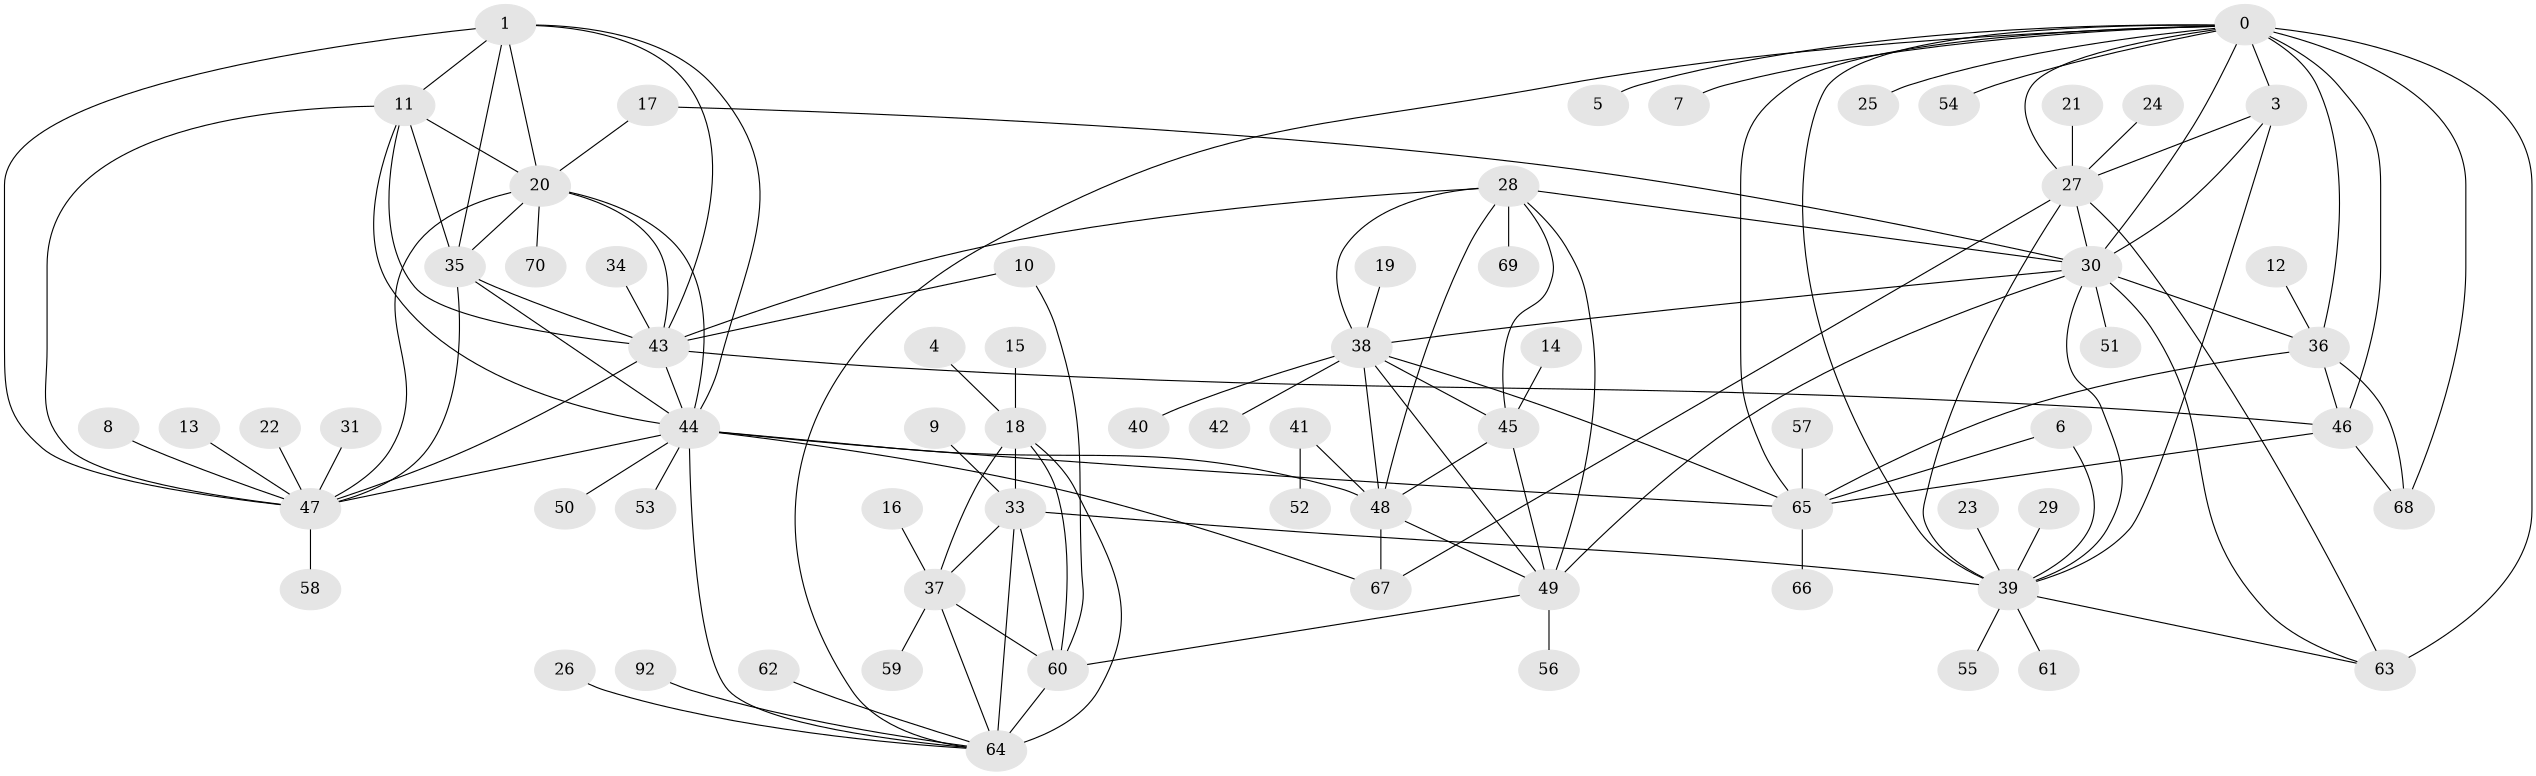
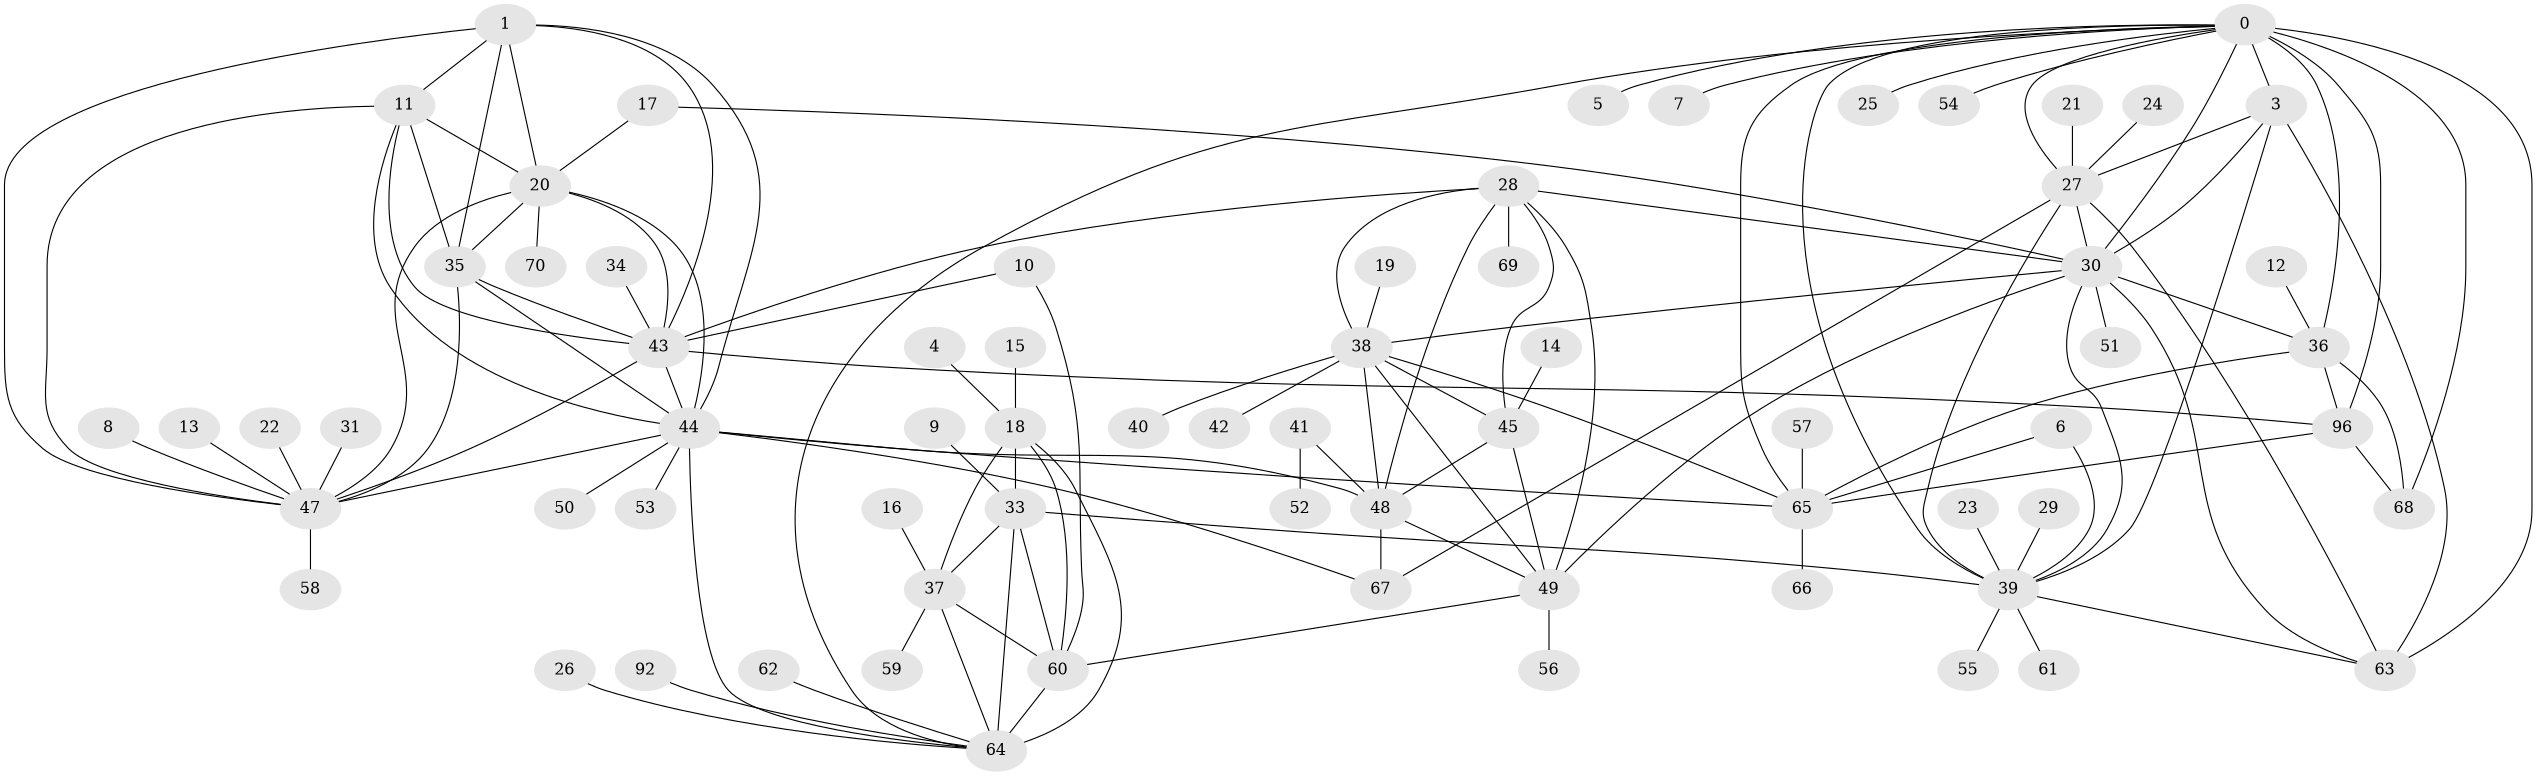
  graph {
    node [color=gray90 style=filled]
    edge [weight=1.0]
    1
    11
    20
    35
    43
    44
    47
    70
-   46
+   46 [label=96]
    64
    65
    67
    48
    50
    53
    58
    n17 [label=0]
    3
    5
    7
    25
    27
    30
    36
    39
    54
    63
    68
    38
    49
    51
    55
    61
    66
    4
    18
    33
    60
    37
    6
    8
    9
    10
    12
    13
    14
    45
    15
    16
    59
    17
    19
    40
    42
    21
    22
    23
    24
    26
    28
    69
    56
    29
    31
    n65 [label=92]
    34
    41
    52
    57
    62
    1 -- 11
    1 -- 20
    1 -- 35
    1 -- 43
    1 -- 44
    1 -- 47
    11 -- 20
    11 -- 35
    11 -- 43
    11 -- 44
    11 -- 47
    20 -- 35
    20 -- 43
    20 -- 44
    20 -- 47
    20 -- 70
    35 -- 43
    35 -- 44
    35 -- 47
    43 -- 44
    43 -- 47
    43 -- 46
    44 -- 47
    44 -- 64
    44 -- 65
    44 -- 67
    44 -- 48
    44 -- 50
    44 -- 53
    47 -- 58
    46 -- 65 [weight=2.0]
    46 -- 68 [weight=2.0]
    65 -- 66
    48 -- 67
    48 -- 49
    n17 -- 46 [weight=5.0]
    n17 -- 64
    n17 -- 65 [weight=2.0]
    n17 -- 3 [weight=2.0]
    n17 -- 5
    n17 -- 7
    n17 -- 25
    n17 -- 27 [weight=2.0]
    n17 -- 30 [weight=2.0]
    n17 -- 36 [weight=2.0]
    n17 -- 39 [weight=2.0]
    n17 -- 54
    n17 -- 63 [weight=2.0]
    n17 -- 68 [weight=2.0]
    3 -- 27
    3 -- 30
    3 -- 39
+   3 -- 63
    27 -- 67
    27 -- 30
    27 -- 39
    27 -- 63
    30 -- 36
    30 -- 39
    30 -- 63
    30 -- 38
    30 -- 49
    30 -- 51
    36 -- 46 [weight=2.0]
    36 -- 65
    36 -- 68
    39 -- 63
    39 -- 55
    39 -- 61
    38 -- 65
    38 -- 48
    38 -- 49
    38 -- 45
    38 -- 40
    38 -- 42
    49 -- 60
    49 -- 56
    4 -- 18
    18 -- 64 [weight=2.0]
    18 -- 33 [weight=2.0]
    18 -- 60
    18 -- 37
    33 -- 64 [weight=4.0]
    33 -- 39
    33 -- 60 [weight=2.0]
    33 -- 37 [weight=2.0]
    60 -- 64 [weight=2.0]
    37 -- 64 [weight=2.0]
    37 -- 60
    37 -- 59
    6 -- 65
    6 -- 39
    8 -- 47
    9 -- 33
    10 -- 43
    10 -- 60
    12 -- 36
    13 -- 47
    14 -- 45
    45 -- 48
    45 -- 49
    15 -- 18
    16 -- 37
    17 -- 20
    17 -- 30
    19 -- 38
    21 -- 27
    22 -- 47
    23 -- 39
    24 -- 27
    26 -- 64
    28 -- 43
    28 -- 48 [weight=3.0]
    28 -- 30
    28 -- 38 [weight=3.0]
    28 -- 49 [weight=3.0]
    28 -- 45 [weight=3.0]
    28 -- 69
    29 -- 39
    31 -- 47
    n65 -- 64
    34 -- 43
    41 -- 48
    41 -- 52
    57 -- 65
    62 -- 64
  }
